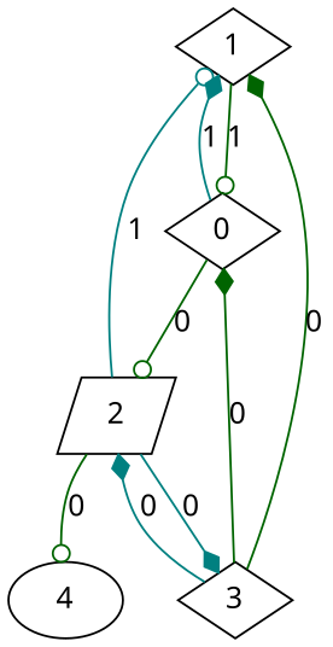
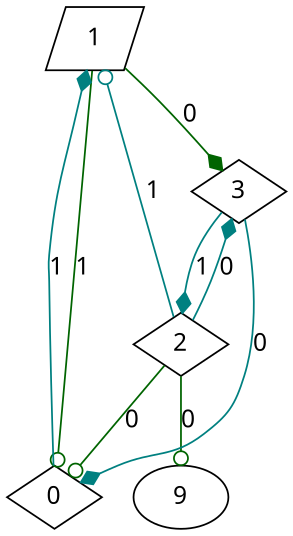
  digraph {
    fontname="Noto Sans"
    node [fontname="Noto Sans" shape=parallelogram]
    edge [arrowhead=diamond color=darkgreen fontname="Noto Sans"]
-   1 [shape=diamond]
+   1
    0 [shape=diamond]
-   2
+   2 [shape=diamond]
    3 [shape=diamond]
-   4 [shape=ellipse]
+   4 [shape=ellipse label=9]
    1 -> 0 [arrowhead=odot label=1]
-   3 -> 1 [label=0]
+   1 -> 3 [label=0]
    0 -> 1 [color=teal label=1]
-   0 -> 2 [arrowhead=odot label=0]
+   2 -> 0 [arrowhead=odot label=0]
    2 -> 1 [arrowhead=odot color=teal label=1]
    2 -> 3 [color=teal label=0]
    2 -> 4 [arrowhead=odot label=0]
-   3 -> 0 [label=0]
-   3 -> 2 [color=teal label=0]
+   3 -> 0 [color=teal label=0]
+   3 -> 2 [color=teal label=1]
  }
